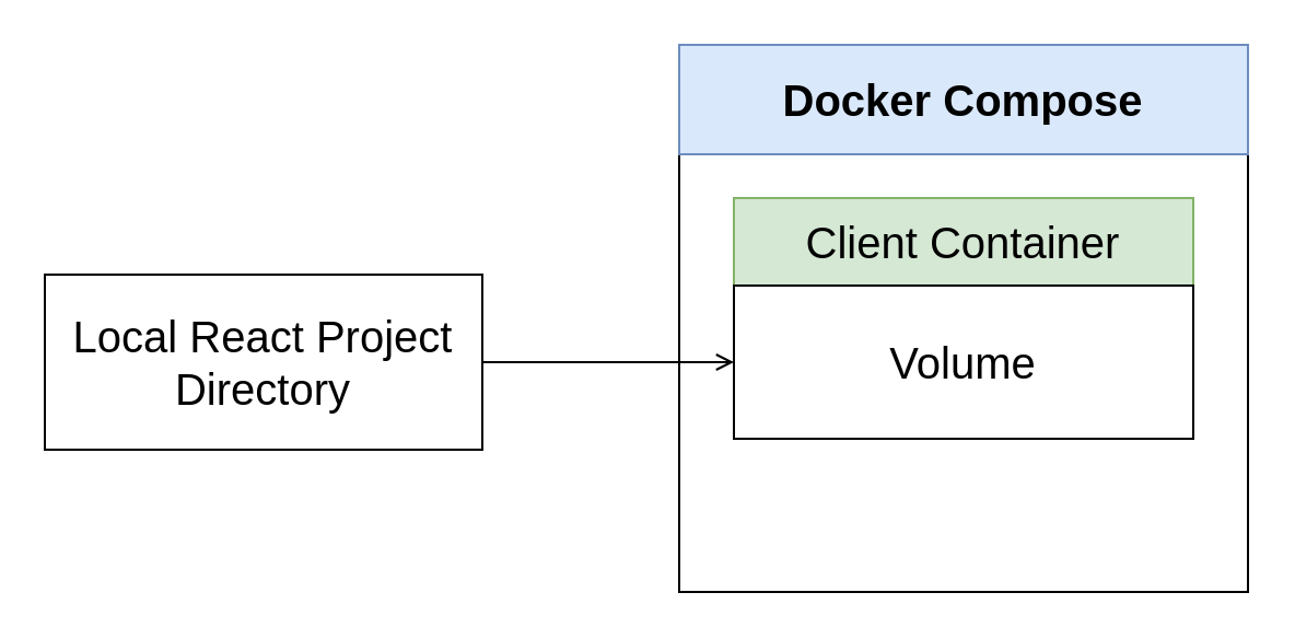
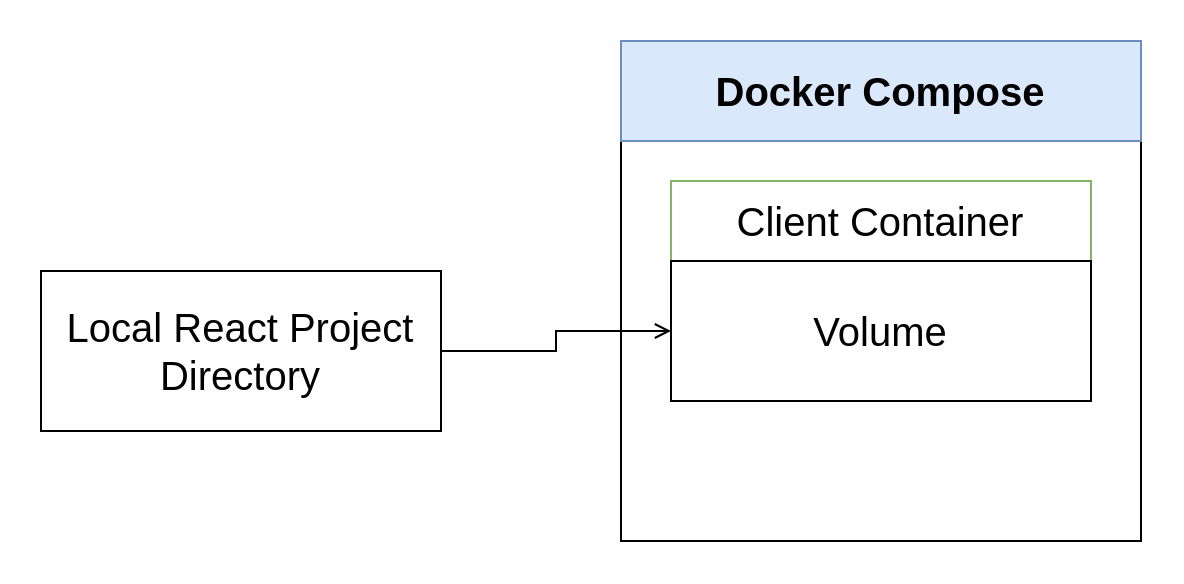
  <mxCell id="0" />
  <mxCell id="1" parent="0" />
- <mxCell id="2" value="Local React Project Directory" style="rounded=0;whiteSpace=wrap;html=1;fontSize=20;" parent="1" vertex="1"><mxGeometry x="20" y="125" width="200" height="80" as="geometry" /></mxCell>
+ <mxCell id="2" value="Local React Project Directory" style="rounded=0;whiteSpace=wrap;html=1;fontSize=20;" parent="1" vertex="1"><mxGeometry x="20" y="135" width="200" height="80" as="geometry" /></mxCell>
  <mxCell id="3" value="" style="rounded=0;whiteSpace=wrap;html=1;fontSize=20;" parent="1" vertex="1"><mxGeometry x="310" y="20" width="260" height="250" as="geometry" /></mxCell>
  <mxCell id="4" value="Docker Compose" style="rounded=0;whiteSpace=wrap;html=1;fontSize=20;fillColor=#dae8fc;strokeColor=#6c8ebf;fontStyle=1" parent="1" vertex="1"><mxGeometry x="310" y="20" width="260" height="50" as="geometry" /></mxCell>
- <mxCell id="5" value="Client Container" style="rounded=0;whiteSpace=wrap;html=1;fontSize=20;fillColor=#d5e8d4;strokeColor=#82b366;" parent="1" vertex="1"><mxGeometry x="335" y="90" width="210" height="40" as="geometry" /></mxCell>
+ <mxCell id="5" value="Client Container" style="rounded=0;whiteSpace=wrap;html=1;fontSize=20;fillColor=#ffffff;strokeColor=#82b366;" parent="1" vertex="1"><mxGeometry x="335" y="90" width="210" height="40" as="geometry" /></mxCell>
  <mxCell id="6" value="Volume" style="rounded=0;whiteSpace=wrap;html=1;fontSize=20;" parent="1" vertex="1"><mxGeometry x="335" y="130" width="210" height="70" as="geometry" /></mxCell>
  <mxCell id="7" style="edgeStyle=orthogonalEdgeStyle;rounded=0;orthogonalLoop=1;jettySize=auto;html=1;exitX=1;exitY=0.5;exitDx=0;exitDy=0;fontSize=20;endArrow=open;" parent="1" source="2" target="6" edge="1"><mxGeometry relative="1" as="geometry" /></mxCell>
